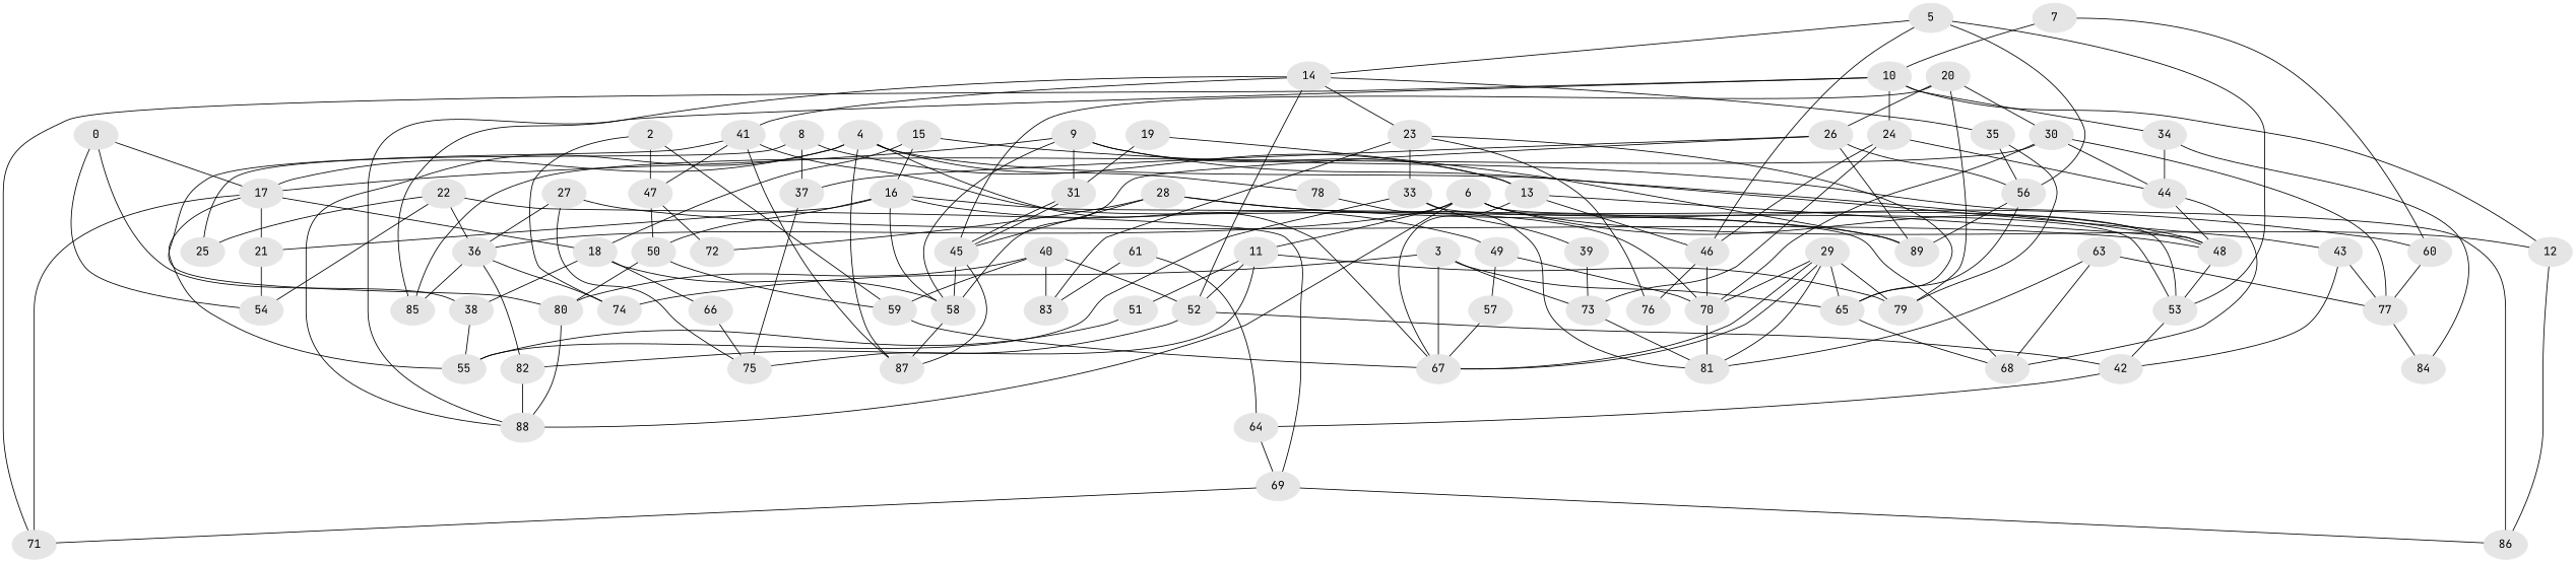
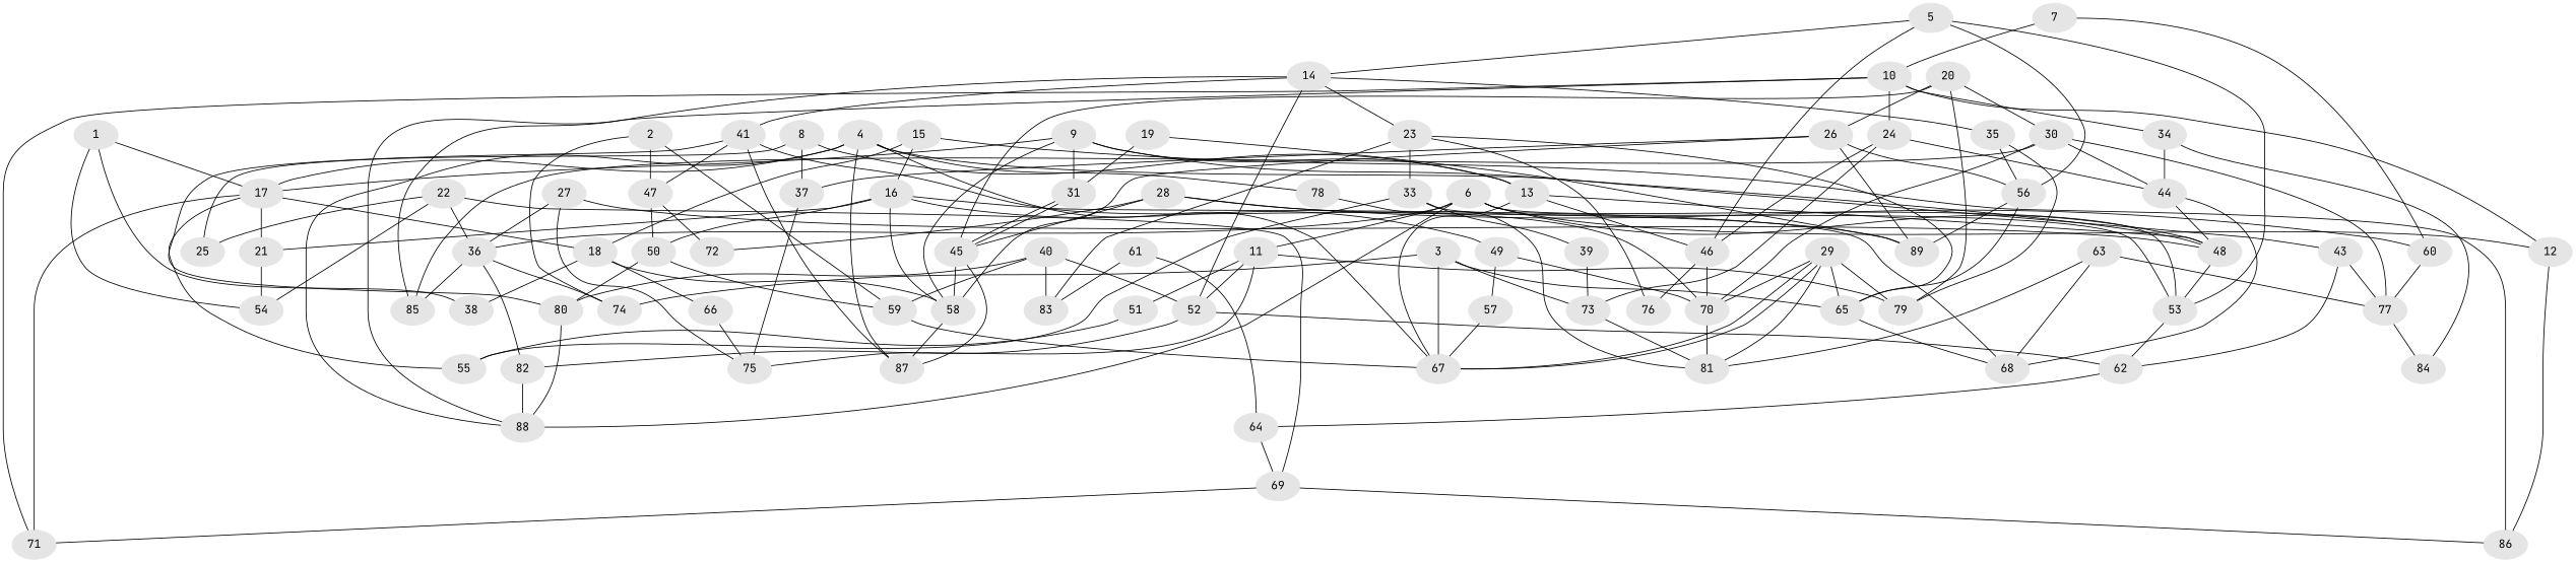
  graph {
    fontname="JetBrains Mono"
    node [color=gray90 fontname="JetBrains Mono" style=filled]
    edge [fontname="JetBrains Mono"]
-   1 [label=0]
+   1
    17
    38
    54
    71
    18
    21
    55
    2
    47
    59
    74
    50
    72
    67
    3
    65
    73
    68
    81
    4
    43
    78
    87
    88
    77
-   62 [label=42]
+   62
    5
    14
    46
    53
    56
    52
    23
    35
    41
    85
    76
    70
    89
    6
    11
    12
    36
    48
    51
    75
    79
    86
    82
    7
    10
    60
    24
    34
    8
    13
    25
    37
    9
    31
    58
    45
    44
    84
    33
    83
    80
    15
    16
    49
    66
    57
    19
    20
    26
    30
    22
    69
    39
    27
    28
    29
    40
    64
    61
    63
    1 -- 17
    1 -- 38
    1 -- 54
    17 -- 71
    17 -- 18
    17 -- 21
    17 -- 55
-   38 -- 55
    18 -- 38
    18 -- 58
    18 -- 66
    21 -- 54
    2 -- 47
    2 -- 59
    2 -- 74
    47 -- 50
    47 -- 72
    59 -- 67
    50 -- 59
    50 -- 80
    3 -- 74
    3 -- 67
    3 -- 65
    3 -- 73
    65 -- 68
    73 -- 81
    4 -- 17
    4 -- 67
    4 -- 43
    4 -- 78
    4 -- 87
    4 -- 88
    43 -- 77
    43 -- 62
    78 -- 81
    77 -- 84
    62 -- 64
    5 -- 14
    5 -- 46
    5 -- 53
    5 -- 56
    14 -- 52
    14 -- 23
    14 -- 35
    14 -- 41
    14 -- 85
    46 -- 76
    46 -- 70
    53 -- 62
    56 -- 65
    56 -- 89
    52 -- 62
    52 -- 82
    23 -- 65
    23 -- 76
    23 -- 33
    23 -- 83
    35 -- 56
    35 -- 79
    41 -- 47
    41 -- 87
    41 -- 70
    41 -- 80
    70 -- 81
    6 -- 88
    6 -- 53
    6 -- 11
    6 -- 12
    6 -- 36
    6 -- 48
    11 -- 52
    11 -- 51
    11 -- 75
    11 -- 79
    12 -- 86
    36 -- 74
    36 -- 85
    36 -- 82
    48 -- 53
    51 -- 55
    82 -- 88
    7 -- 10
    7 -- 60
    10 -- 71
    10 -- 88
    10 -- 12
    10 -- 24
    10 -- 34
    60 -- 77
    24 -- 73
    24 -- 46
    24 -- 44
    34 -- 44
    34 -- 84
    8 -- 13
    8 -- 25
    8 -- 37
    13 -- 67
    13 -- 46
    13 -- 48
    37 -- 75
    9 -- 17
    9 -- 48
    9 -- 13
    9 -- 31
    9 -- 58
    31 -- 45
    31 -- 45
    58 -- 87
    45 -- 87
    45 -- 58
    44 -- 68
    44 -- 48
    33 -- 55
    33 -- 53
    33 -- 39
    80 -- 88
    15 -- 18
    15 -- 86
    15 -- 16
    16 -- 21
    16 -- 50
    16 -- 68
    16 -- 58
    16 -- 49
    49 -- 70
    49 -- 57
    66 -- 75
    57 -- 67
    19 -- 89
    19 -- 31
    20 -- 79
    20 -- 45
    20 -- 26
    20 -- 30
    26 -- 56
    26 -- 89
    26 -- 37
    26 -- 58
    30 -- 77
    30 -- 85
    30 -- 70
    30 -- 44
    22 -- 54
    22 -- 36
    22 -- 25
    22 -- 69
    69 -- 71
    69 -- 86
    39 -- 73
    27 -- 36
    27 -- 48
    27 -- 75
    28 -- 72
    28 -- 89
    28 -- 60
    28 -- 45
    29 -- 67
    29 -- 67
    29 -- 65
    29 -- 81
    29 -- 70
    29 -- 79
    40 -- 59
    40 -- 52
    40 -- 83
    40 -- 80
    64 -- 69
    61 -- 83
    61 -- 64
    63 -- 68
    63 -- 81
    63 -- 77
  }
